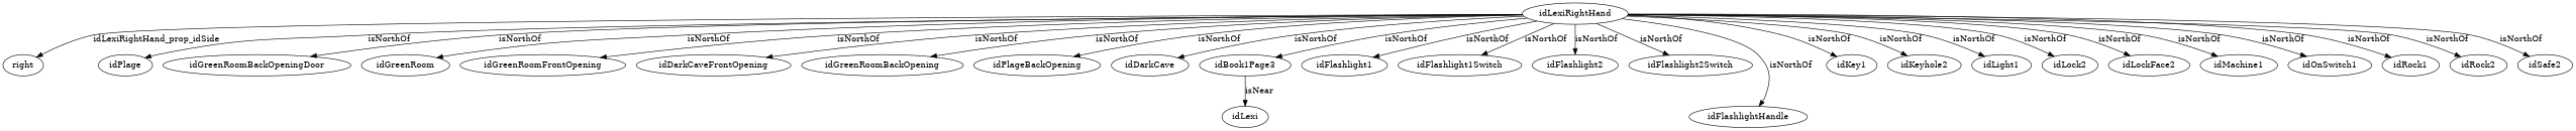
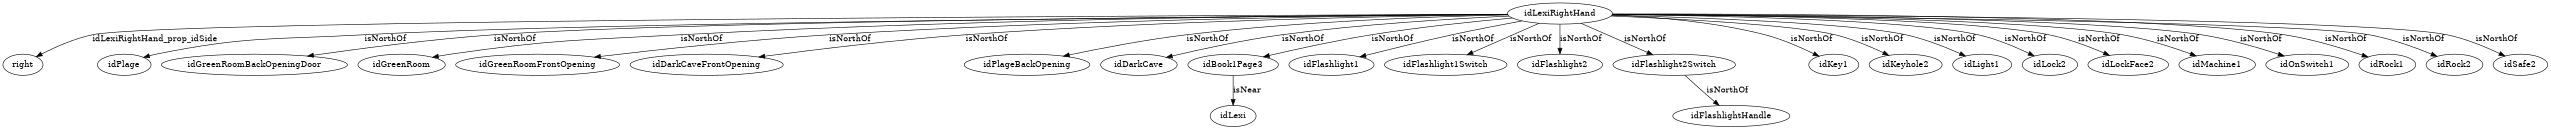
  strict digraph {
    fontname="DejaVu Serif"
    node [fontname="DejaVu Serif" node_type=entity_node]
    edge [edge_type=relationship fontname="DejaVu Serif"]
    right [node_type=property_node]
    idLexiRightHand
    idPlage
    idGreenRoomBackOpeningDoor
    idGreenRoom
    idGreenRoomFrontOpening
    idDarkCaveFrontOpening
-   idGreenRoomBackOpening
    idPlageBackOpening
    idDarkCave
    idBook1Page3
    idFlashlight1
    idFlashlight1Switch
    idFlashlight2
    idFlashlight2Switch
    idFlashlightHandle
    idKey1
    idKeyhole2
    idLight1
    idLock2
    idLockFace2
    idMachine1
    idOnSwitch1
    idRock1
    idRock2
    idSafe2
    idLexi
    idLexiRightHand -> right [edge_type=property label=idLexiRightHand_prop_idSide]
    idLexiRightHand -> idPlage [label=isNorthOf]
    idLexiRightHand -> idGreenRoomBackOpeningDoor [label=isNorthOf]
    idLexiRightHand -> idGreenRoom [label=isNorthOf]
    idLexiRightHand -> idGreenRoomFrontOpening [label=isNorthOf]
    idLexiRightHand -> idDarkCaveFrontOpening [label=isNorthOf]
-   idLexiRightHand -> idGreenRoomBackOpening [label=isNorthOf]
    idLexiRightHand -> idPlageBackOpening [label=isNorthOf]
    idLexiRightHand -> idDarkCave [label=isNorthOf]
    idLexiRightHand -> idBook1Page3 [label=isNorthOf]
    idLexiRightHand -> idFlashlight1 [label=isNorthOf]
    idLexiRightHand -> idFlashlight1Switch [label=isNorthOf]
    idLexiRightHand -> idFlashlight2 [label=isNorthOf]
    idLexiRightHand -> idFlashlight2Switch [label=isNorthOf]
-   idLexiRightHand -> idFlashlightHandle [label=isNorthOf]
+   idFlashlight2Switch -> idFlashlightHandle [label=isNorthOf]
    idLexiRightHand -> idKey1 [label=isNorthOf]
    idLexiRightHand -> idKeyhole2 [label=isNorthOf]
    idLexiRightHand -> idLight1 [label=isNorthOf]
    idLexiRightHand -> idLock2 [label=isNorthOf]
    idLexiRightHand -> idLockFace2 [label=isNorthOf]
    idLexiRightHand -> idMachine1 [label=isNorthOf]
    idLexiRightHand -> idOnSwitch1 [label=isNorthOf]
    idLexiRightHand -> idRock1 [label=isNorthOf]
    idLexiRightHand -> idRock2 [label=isNorthOf]
    idLexiRightHand -> idSafe2 [label=isNorthOf]
    idBook1Page3 -> idLexi [label=isNear]
  }
